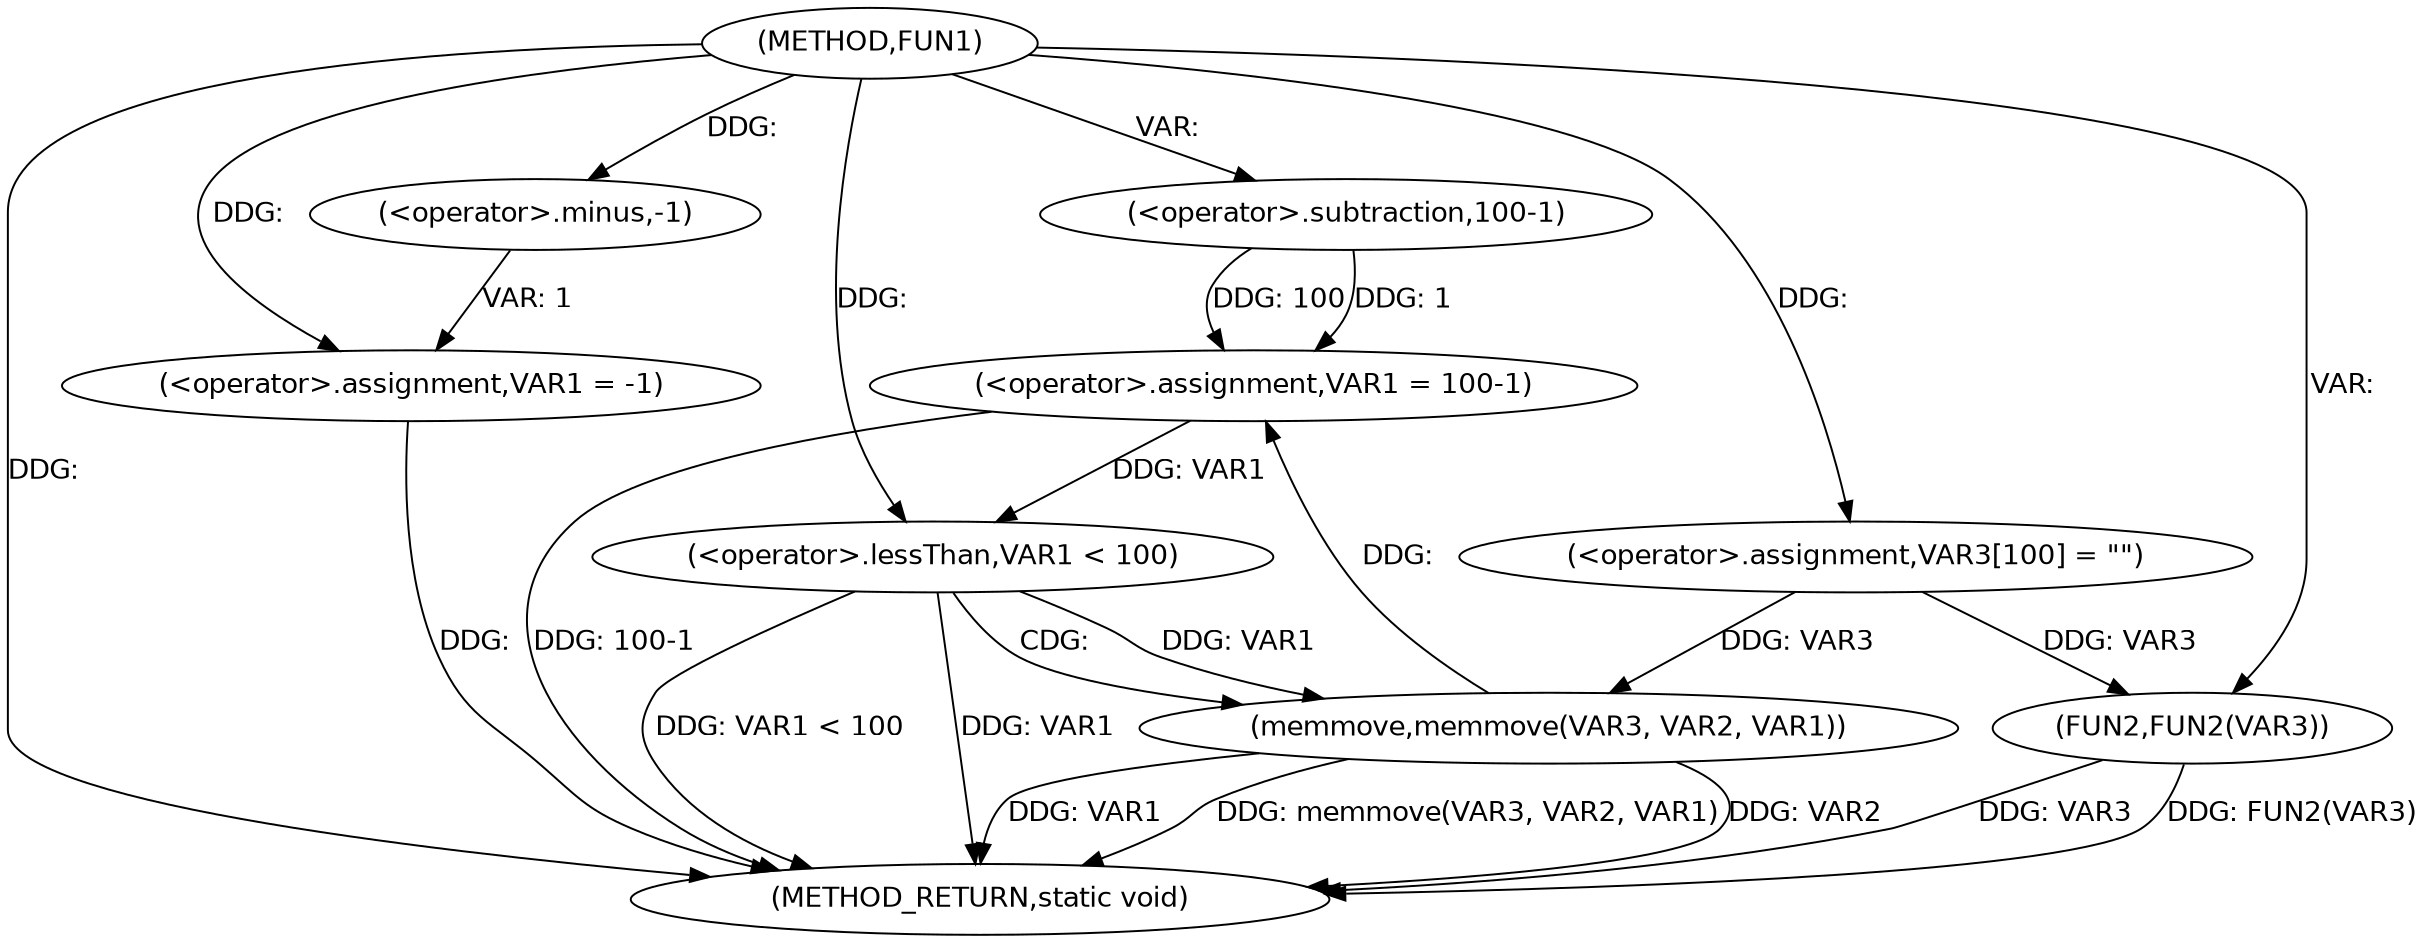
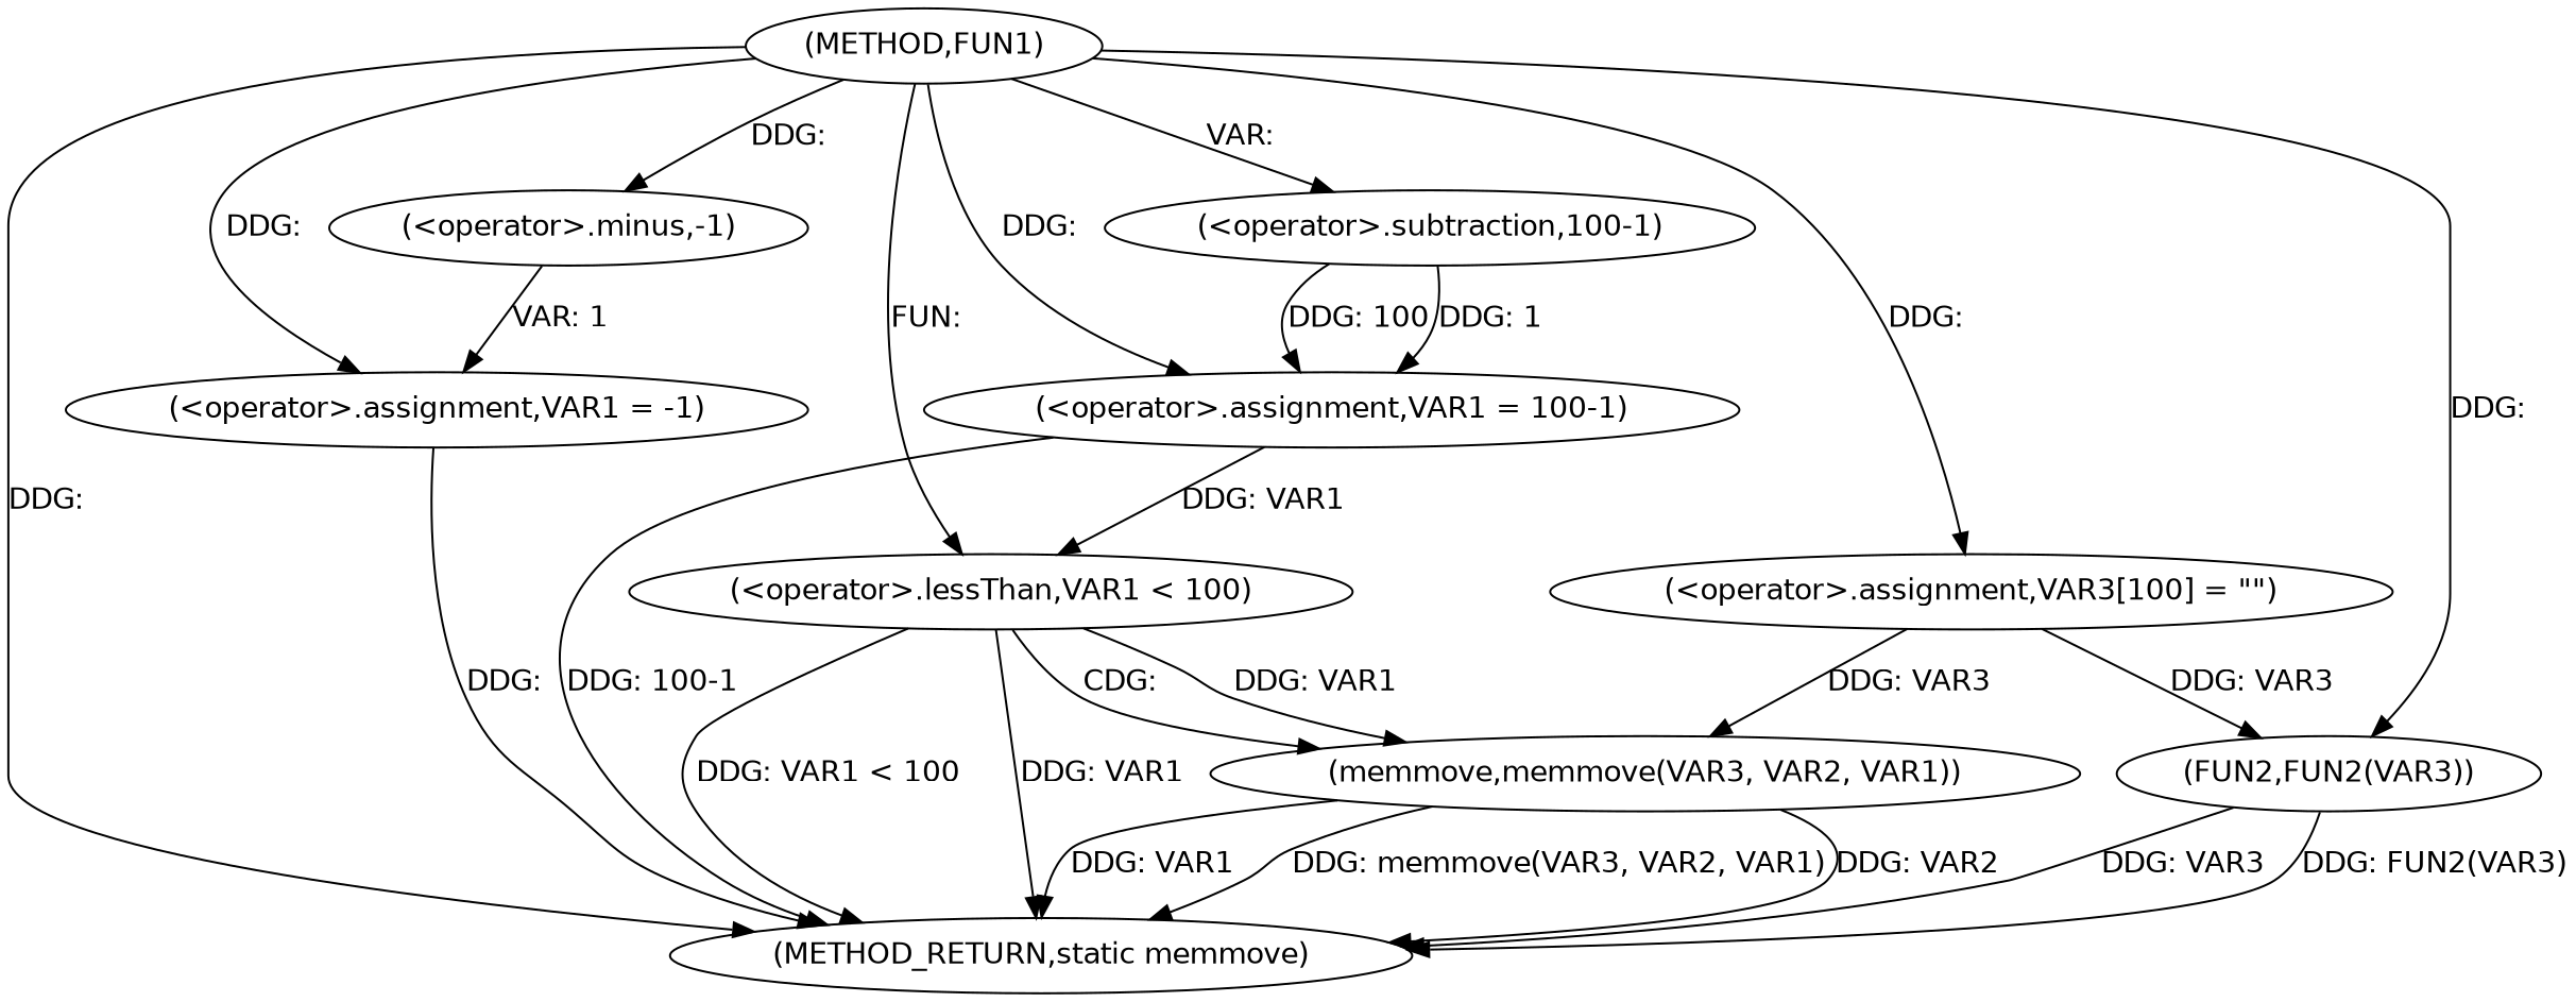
  digraph {
    fontname="DejaVu Sans"
    node [fontname="DejaVu Sans"]
    edge [fontname="DejaVu Sans"]
    n1 [label="(METHOD,FUN1)"]
    n2 [label="(<operator>.assignment,VAR1 = -1)"]
    n3 [label="(<operator>.minus,-1)"]
    n4 [label="(<operator>.assignment,VAR1 = 100-1)"]
    n5 [label="(<operator>.subtraction,100-1)"]
    n6 [label="(<operator>.assignment,VAR3[100] = \"\")"]
    n7 [label="(<operator>.lessThan,VAR1 < 100)"]
    n8 [label="(FUN2,FUN2(VAR3))"]
-   n9 [label="(METHOD_RETURN,static void)"]
+   n9 [label="(METHOD_RETURN,static memmove)"]
    n10 [label="(memmove,memmove(VAR3, VAR2, VAR1))"]
    n1 -> n2 [label="DDG: "]
    n1 -> n3 [label="DDG: "]
-   n10 -> n4 [label="DDG: "]
+   n1 -> n4 [label="DDG: "]
    n1 -> n5 [label="VAR: "]
    n1 -> n6 [label="DDG: "]
-   n1 -> n7 [label="DDG: "]
-   n1 -> n8 [label="VAR: "]
+   n1 -> n7 [label="FUN: "]
+   n1 -> n8 [label="DDG: "]
    n1 -> n9 [label="DDG: "]
    n2 -> n9 [label="DDG: "]
    n3 -> n2 [label="VAR: 1"]
    n4 -> n7 [label="DDG: VAR1"]
    n4 -> n9 [label="DDG: 100-1"]
    n5 -> n4 [label="DDG: 100"]
    n5 -> n4 [label="DDG: 1"]
    n6 -> n8 [label="DDG: VAR3"]
    n6 -> n10 [label="DDG: VAR3"]
    n7 -> n9 [label="DDG: VAR1 < 100"]
    n7 -> n9 [label="DDG: VAR1"]
    n7 -> n10 [label="DDG: VAR1"]
    n7 -> n10 [label="CDG: "]
    n8 -> n9 [label="DDG: VAR3"]
    n8 -> n9 [label="DDG: FUN2(VAR3)"]
    n10 -> n9 [label="DDG: memmove(VAR3, VAR2, VAR1)"]
    n10 -> n9 [label="DDG: VAR2"]
    n10 -> n9 [label="DDG: VAR1"]
  }
